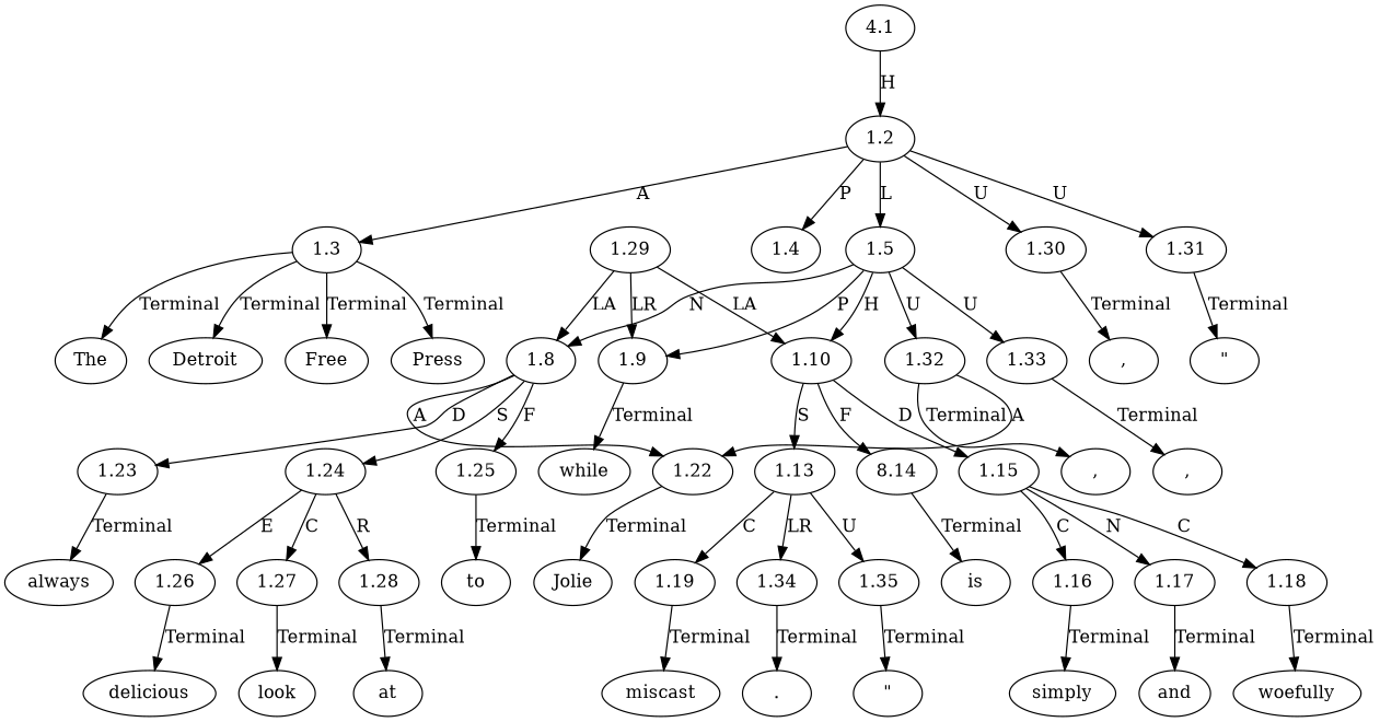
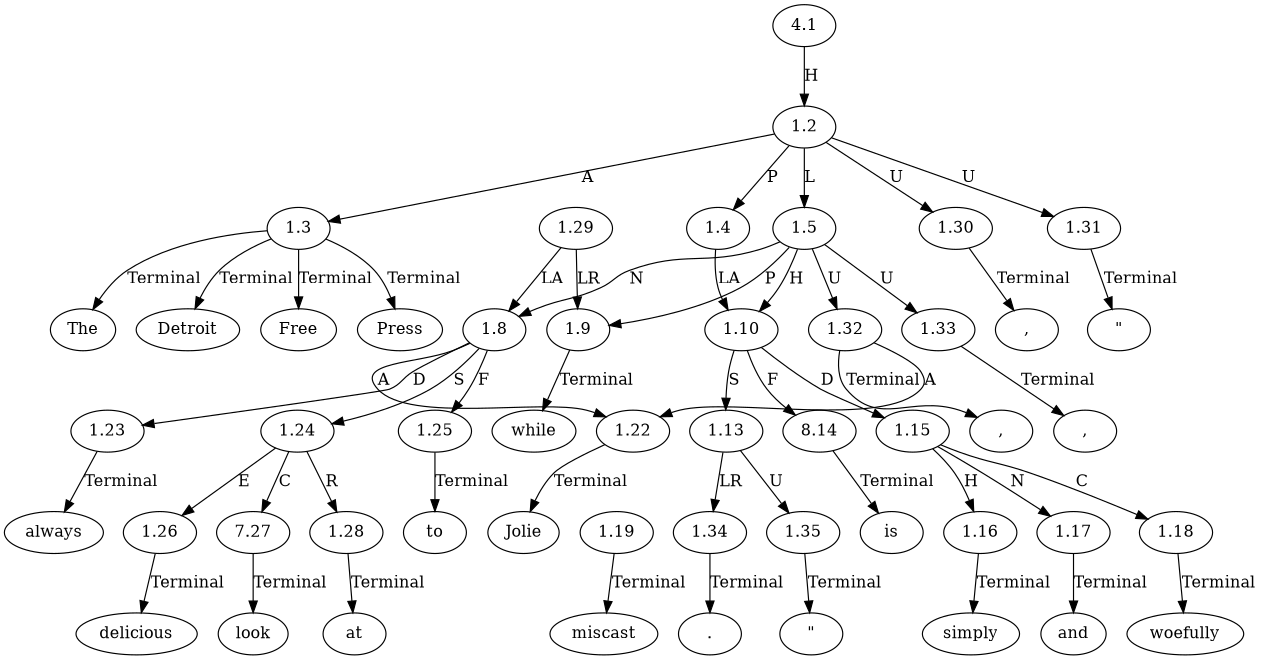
  digraph {
    node [ordering=out]
    edge [ordering=out]
    n1 [label=The]
    n2 [label=while]
    n3 [label=always]
    n4 [label=delicious]
    n5 [label=to]
    n6 [label=look]
    n7 [label=at]
    n8 [label=","]
    n9 [label=is]
    n10 [label=simply]
    n11 [label=and]
    n12 [label=Detroit]
    n13 [label=woefully]
    n14 [label=miscast]
    n15 [label="."]
    n16 [label="\""]
    n17 [label=Free]
    n18 [label=Press]
    n19 [label=","]
    n20 [label="\""]
    n21 [label=Jolie]
    n22 [label=","]
    n23 [label=4.1]
    n24 [label=1.2]
    n25 [label=1.3]
    n26 [label=1.4]
    n27 [label=1.5]
    n28 [label=1.30]
    n29 [label=1.31]
    n30 [label=1.8]
    n31 [label=1.9]
    n32 [label=1.10]
    n33 [label=1.32]
    n34 [label=1.33]
    n35 [label=1.22]
    n36 [label=1.23]
    n37 [label=1.24]
    n38 [label=1.25]
    n39 [label=1.13]
    n40 [label=8.14]
    n41 [label=1.15]
    n42 [label=1.26]
-   n43 [label=1.27]
+   n43 [label=7.27]
    n44 [label=1.28]
    n45 [label=1.19]
    n46 [label=1.34]
    n47 [label=1.35]
    n48 [label=1.16]
    n49 [label=1.17]
    n50 [label=1.18]
    n51 [label=1.29]
    n23 -> n24 [label=H]
    n24 -> n25 [label=A]
    n24 -> n26 [label=P]
    n24 -> n27 [label=L]
    n24 -> n28 [label=U]
    n24 -> n29 [label=U]
    n25 -> n1 [label=Terminal]
    n25 -> n12 [label=Terminal]
    n25 -> n17 [label=Terminal]
    n25 -> n18 [label=Terminal]
    n27 -> n30 [label=N]
    n27 -> n31 [label=P]
    n27 -> n32 [label=H]
    n27 -> n33 [label=U]
    n27 -> n34 [label=U]
    n28 -> n19 [label=Terminal]
    n29 -> n20 [label=Terminal]
    n30 -> n35 [label=A]
    n30 -> n36 [label=D]
    n30 -> n37 [label=S]
    n30 -> n38 [label=F]
    n31 -> n2 [label=Terminal]
    n32 -> n39 [label=S]
    n32 -> n40 [label=F]
    n32 -> n41 [label=D]
    n33 -> n22 [label=Terminal]
    n33 -> n35 [label=A]
    n34 -> n8 [label=Terminal]
    n35 -> n21 [label=Terminal]
    n36 -> n3 [label=Terminal]
    n37 -> n42 [label=E]
    n37 -> n43 [label=C]
    n37 -> n44 [label=R]
    n38 -> n5 [label=Terminal]
-   n39 -> n45 [label=C]
    n39 -> n46 [label=LR]
    n39 -> n47 [label=U]
    n40 -> n9 [label=Terminal]
-   n41 -> n48 [label=C]
+   n41 -> n48 [label=H]
    n41 -> n49 [label=N]
    n41 -> n50 [label=C]
    n42 -> n4 [label=Terminal]
    n43 -> n6 [label=Terminal]
    n44 -> n7 [label=Terminal]
    n45 -> n14 [label=Terminal]
    n46 -> n15 [label=Terminal]
    n47 -> n16 [label=Terminal]
    n48 -> n10 [label=Terminal]
    n49 -> n11 [label=Terminal]
    n50 -> n13 [label=Terminal]
    n51 -> n30 [label=LA]
    n51 -> n31 [label=LR]
-   n51 -> n32 [label=LA]
+   n26 -> n32 [label=LA]
  }
